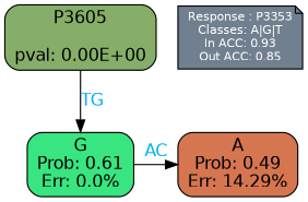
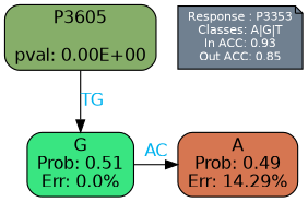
  digraph {
    ranksep=equally
    splines=polylines
    node [color=black fontname=helvetica shape=box style="filled, rounded"]
    edge [fontcolor=deepskyblue2 fontname=helvetica]
    n1 [fillcolor="#d67651" label="A\nProb: 0.49\nErr: 14.29%"]
-   n2 [fillcolor="#39e581" label="G\nProb: 0.61\nErr: 0.0%"]
+   n2 [fillcolor="#39e581" label="G\nProb: 0.51\nErr: 0.0%"]
    n3 [align=left fillcolor=slategray fontcolor=white fontsize=10 label="Response : P3353\nClasses: A|G|T\nIn ACC: 0.93\nOut ACC: 0.85\n" shape=note style=filled]
    n4 [fillcolor="#86ae69" label="P3605\n\npval: 0.00E+00"]
    subgraph sub_1 {
      rank=same
      n1
      n2
    }
    subgraph sub_2 {
      rank=same
      n3
      n4
    }
    n2 -> n1 [label=AC]
    n4 -> n2 [label=TG]
  }
